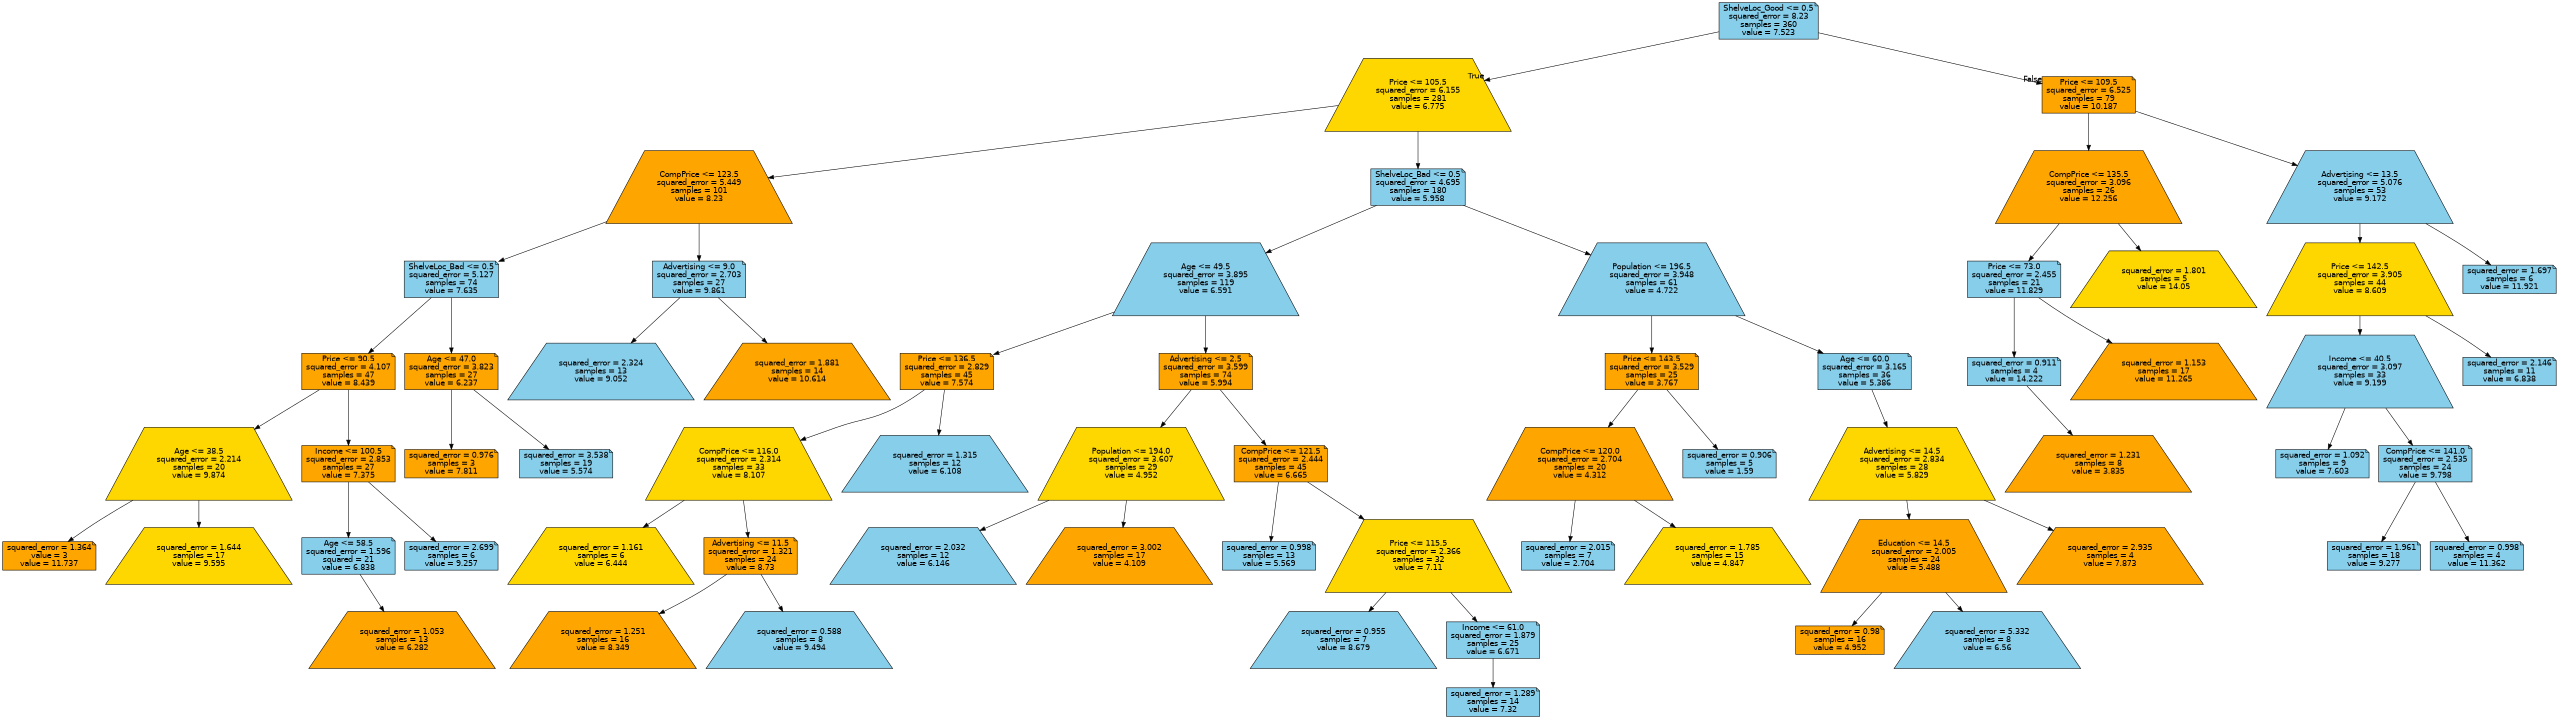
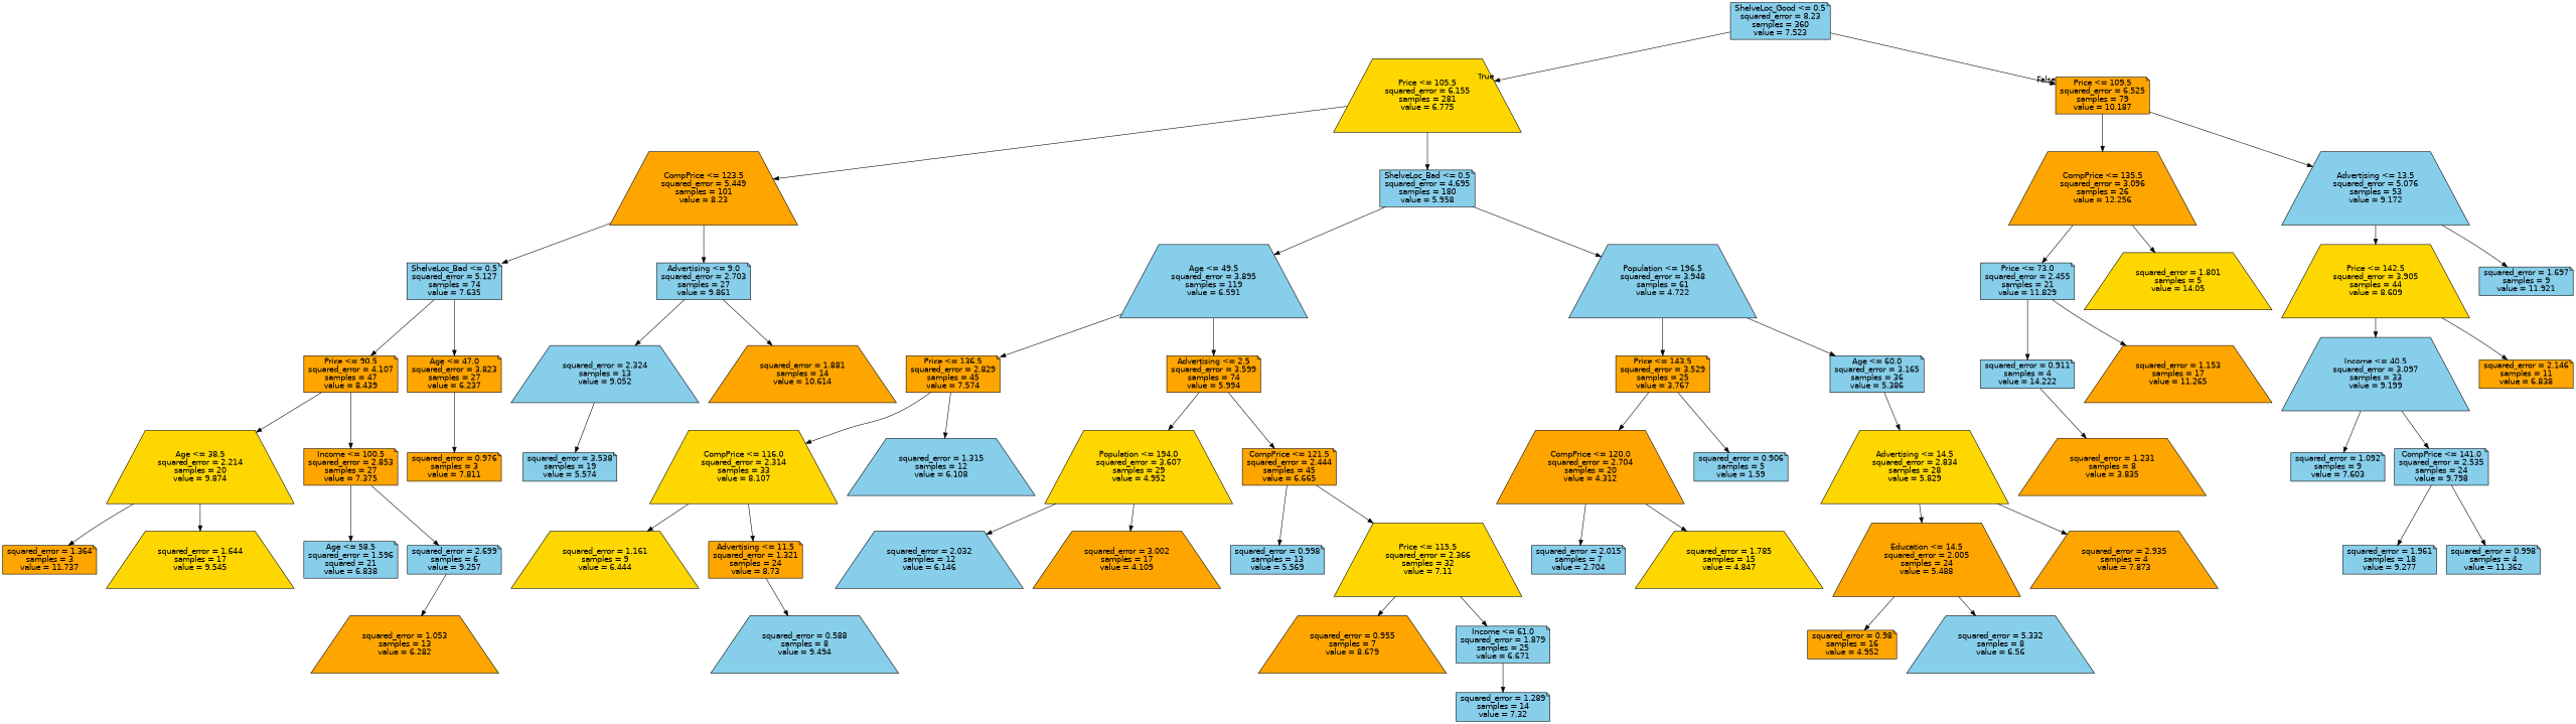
  digraph {
    node [fillcolor=skyblue fontname=helvetica shape=note style=filled]
    edge [fontname=helvetica]
    n1 [label="ShelveLoc_Good <= 0.5\nsquared_error = 8.23\nsamples = 360\nvalue = 7.523"]
    n2 [fillcolor=gold label="Price <= 105.5\nsquared_error = 6.155\nsamples = 281\nvalue = 6.775" shape=trapezium]
    n3 [fillcolor=orange label="Price <= 109.5\nsquared_error = 6.525\nsamples = 79\nvalue = 10.187"]
    n4 [fillcolor=orange label="CompPrice <= 123.5\nsquared_error = 5.449\nsamples = 101\nvalue = 8.23" shape=trapezium]
    n5 [label="ShelveLoc_Bad <= 0.5\nsquared_error = 4.695\nsamples = 180\nvalue = 5.958"]
    n6 [fillcolor=orange label="CompPrice <= 135.5\nsquared_error = 3.096\nsamples = 26\nvalue = 12.256" shape=trapezium]
    n7 [label="Advertising <= 13.5\nsquared_error = 5.076\nsamples = 53\nvalue = 9.172" shape=trapezium]
    n8 [label="ShelveLoc_Bad <= 0.5\nsquared_error = 5.127\nsamples = 74\nvalue = 7.635"]
    n9 [label="Advertising <= 9.0\nsquared_error = 2.703\nsamples = 27\nvalue = 9.861"]
    n10 [label="Age <= 49.5\nsquared_error = 3.895\nsamples = 119\nvalue = 6.591" shape=trapezium]
    n11 [label="Population <= 196.5\nsquared_error = 3.948\nsamples = 61\nvalue = 4.722" shape=trapezium]
    n12 [fillcolor=orange label="Price <= 90.5\nsquared_error = 4.107\nsamples = 47\nvalue = 8.439"]
    n13 [fillcolor=orange label="Age <= 47.0\nsquared_error = 3.823\nsamples = 27\nvalue = 6.237"]
    n14 [label="squared_error = 2.324\nsamples = 13\nvalue = 9.052" shape=trapezium]
    n15 [fillcolor=orange label="squared_error = 1.881\nsamples = 14\nvalue = 10.614" shape=trapezium]
    n16 [fillcolor=gold label="Age <= 38.5\nsquared_error = 2.214\nsamples = 20\nvalue = 9.874" shape=trapezium]
    n17 [fillcolor=orange label="Income <= 100.5\nsquared_error = 2.853\nsamples = 27\nvalue = 7.375"]
    n18 [fillcolor=orange label="squared_error = 0.976\nsamples = 3\nvalue = 7.811"]
    n19 [label="squared_error = 3.538\nsamples = 19\nvalue = 5.574"]
-   n20 [fillcolor=orange label="squared_error = 1.364\nvalue = 3\nvalue = 11.737"]
-   n21 [fillcolor=gold label="squared_error = 1.644\nsamples = 17\nvalue = 9.595" shape=trapezium]
+   n20 [fillcolor=orange label="squared_error = 1.364\nsamples = 3\nvalue = 11.737"]
+   n21 [fillcolor=gold label="squared_error = 1.644\nsamples = 17\nvalue = 9.545" shape=trapezium]
    n22 [label="Age <= 58.5\nsquared_error = 1.596\nsquared = 21\nvalue = 6.838"]
    n23 [label="squared_error = 2.699\nsamples = 6\nvalue = 9.257"]
    n24 [fillcolor=orange label="squared_error = 1.053\nsamples = 13\nvalue = 6.282" shape=trapezium]
    n25 [fillcolor=orange label="Price <= 136.5\nsquared_error = 2.829\nsamples = 45\nvalue = 7.574"]
    n26 [fillcolor=orange label="Advertising <= 2.5\nsquared_error = 3.599\nsamples = 74\nvalue = 5.994"]
    n27 [fillcolor=orange label="Price <= 143.5\nsquared_error = 3.529\nsamples = 25\nvalue = 3.767"]
    n28 [label="Age <= 60.0\nsquared_error = 3.165\nsamples = 36\nvalue = 5.386"]
    n29 [fillcolor=gold label="CompPrice <= 116.0\nsquared_error = 2.314\nsamples = 33\nvalue = 8.107" shape=trapezium]
    n30 [label="squared_error = 1.315\nsamples = 12\nvalue = 6.108" shape=trapezium]
    n31 [fillcolor=gold label="Population <= 194.0\nsquared_error = 3.607\nsamples = 29\nvalue = 4.952" shape=trapezium]
    n32 [fillcolor=orange label="CompPrice <= 121.5\nsquared_error = 2.444\nsamples = 45\nvalue = 6.665"]
-   n33 [fillcolor=gold label="squared_error = 1.161\nsamples = 6\nvalue = 6.444" shape=trapezium]
+   n33 [fillcolor=gold label="squared_error = 1.161\nsamples = 9\nvalue = 6.444" shape=trapezium]
    n34 [fillcolor=orange label="Advertising <= 11.5\nsquared_error = 1.321\nsamples = 24\nvalue = 8.73"]
-   n35 [fillcolor=orange label="squared_error = 1.251\nsamples = 16\nvalue = 8.349" shape=trapezium]
    n36 [label="squared_error = 0.588\nsamples = 8\nvalue = 9.494" shape=trapezium]
    n37 [label="squared_error = 2.032\nsamples = 12\nvalue = 6.146" shape=trapezium]
    n38 [fillcolor=orange label="squared_error = 3.002\nsamples = 17\nvalue = 4.109" shape=trapezium]
    n39 [label="squared_error = 0.998\nsamples = 13\nvalue = 5.569"]
    n40 [fillcolor=gold label="Price <= 115.5\nsquared_error = 2.366\nsamples = 32\nvalue = 7.11" shape=trapezium]
-   n41 [label="squared_error = 0.955\nsamples = 7\nvalue = 8.679" shape=trapezium]
+   n41 [fillcolor=orange label="squared_error = 0.955\nsamples = 7\nvalue = 8.679" shape=trapezium]
    n42 [label="Income <= 61.0\nsquared_error = 1.879\nsamples = 25\nvalue = 6.671"]
    n43 [label="squared_error = 1.289\nsamples = 14\nvalue = 7.32"]
    n44 [fillcolor=orange label="CompPrice <= 120.0\nsquared_error = 2.704\nsamples = 20\nvalue = 4.312" shape=trapezium]
    n45 [label="squared_error = 0.906\nsamples = 5\nvalue = 1.59"]
    n46 [fillcolor=gold label="Advertising <= 14.5\nsquared_error = 2.834\nsamples = 28\nvalue = 5.829" shape=trapezium]
    n47 [label="squared_error = 2.015\nsamples = 7\nvalue = 2.704"]
    n48 [fillcolor=gold label="squared_error = 1.785\nsamples = 15\nvalue = 4.847" shape=trapezium]
    n49 [fillcolor=orange label="Education <= 14.5\nsquared_error = 2.005\nsamples = 24\nvalue = 5.488" shape=trapezium]
    n50 [fillcolor=orange label="squared_error = 2.935\nsamples = 4\nvalue = 7.873" shape=trapezium]
    n51 [fillcolor=orange label="squared_error = 1.231\nsamples = 8\nvalue = 3.835" shape=trapezium]
    n52 [fillcolor=orange label="squared_error = 0.98\nsamples = 16\nvalue = 4.952"]
    n53 [label="squared_error = 5.332\nsamples = 8\nvalue = 6.56" shape=trapezium]
    n54 [label="Price <= 73.0\nsquared_error = 2.455\nsamples = 21\nvalue = 11.829"]
    n55 [fillcolor=gold label="squared_error = 1.801\nsamples = 5\nvalue = 14.05" shape=trapezium]
    n56 [fillcolor=gold label="Price <= 142.5\nsquared_error = 3.905\nsamples = 44\nvalue = 8.609" shape=trapezium]
-   n57 [label="squared_error = 1.697\nsamples = 6\nvalue = 11.921"]
+   n57 [label="squared_error = 1.697\nsamples = 9\nvalue = 11.921"]
    n58 [label="squared_error = 0.911\nsamples = 4\nvalue = 14.222"]
    n59 [fillcolor=orange label="squared_error = 1.153\nsamples = 17\nvalue = 11.265" shape=trapezium]
    n60 [label="Income <= 40.5\nsquared_error = 3.097\nsamples = 33\nvalue = 9.199" shape=trapezium]
-   n61 [label="squared_error = 2.146\nsamples = 11\nvalue = 6.838"]
+   n61 [fillcolor=orange label="squared_error = 2.146\nsamples = 11\nvalue = 6.838"]
    n62 [label="squared_error = 1.092\nsamples = 9\nvalue = 7.603"]
    n63 [label="CompPrice <= 141.0\nsquared_error = 2.535\nsamples = 24\nvalue = 9.798"]
    n64 [label="squared_error = 1.961\nsamples = 18\nvalue = 9.277"]
    n65 [label="squared_error = 0.998\nsamples = 4\nvalue = 11.362"]
    n1 -> n2 [headlabel=True labelangle=45 labeldistance=2.5]
    n1 -> n3 [headlabel=False labelangle=-45 labeldistance=2.5]
    n2 -> n4
    n2 -> n5
    n3 -> n6
    n3 -> n7
    n4 -> n8
    n4 -> n9
    n5 -> n10
    n5 -> n11
    n6 -> n54
    n6 -> n55
    n7 -> n56
    n7 -> n57
    n8 -> n12
    n8 -> n13
    n9 -> n14
    n9 -> n15
    n10 -> n25
    n10 -> n26
    n11 -> n27
    n11 -> n28
    n12 -> n16
    n12 -> n17
    n13 -> n18
-   n13 -> n19
+   n14 -> n19
    n16 -> n20
    n16 -> n21
    n17 -> n22
    n17 -> n23
-   n22 -> n24
+   n23 -> n24
    n25 -> n29
    n25 -> n30
    n26 -> n31
    n26 -> n32
    n27 -> n44
    n27 -> n45
    n28 -> n46
    n29 -> n33
    n29 -> n34
    n31 -> n37
    n31 -> n38
    n32 -> n39
    n32 -> n40
-   n34 -> n35
    n34 -> n36
    n40 -> n41
    n40 -> n42
    n42 -> n43
    n44 -> n47
    n44 -> n48
    n46 -> n49
    n46 -> n50
    n49 -> n52
    n49 -> n53
    n54 -> n58
    n54 -> n59
    n56 -> n60
    n56 -> n61
    n58 -> n51
    n60 -> n62
    n60 -> n63
    n63 -> n64
    n63 -> n65
  }
